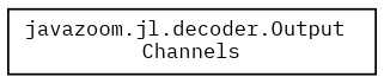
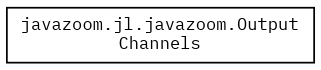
  digraph {
    rankdir=LR
    fontname="IBM Plex Mono"
-   n1 [color=black fillcolor=white fontname="IBM Plex Mono" fontsize=10 height=0.2 label="javazoom.jl.decoder.Output\lChannels" shape=record style=filled width=0.4]
+   n1 [color=black fillcolor=white fontname="IBM Plex Mono" fontsize=10 height=0.2 label="javazoom.jl.javazoom.Output\lChannels" shape=record style=filled width=0.4]
  }
